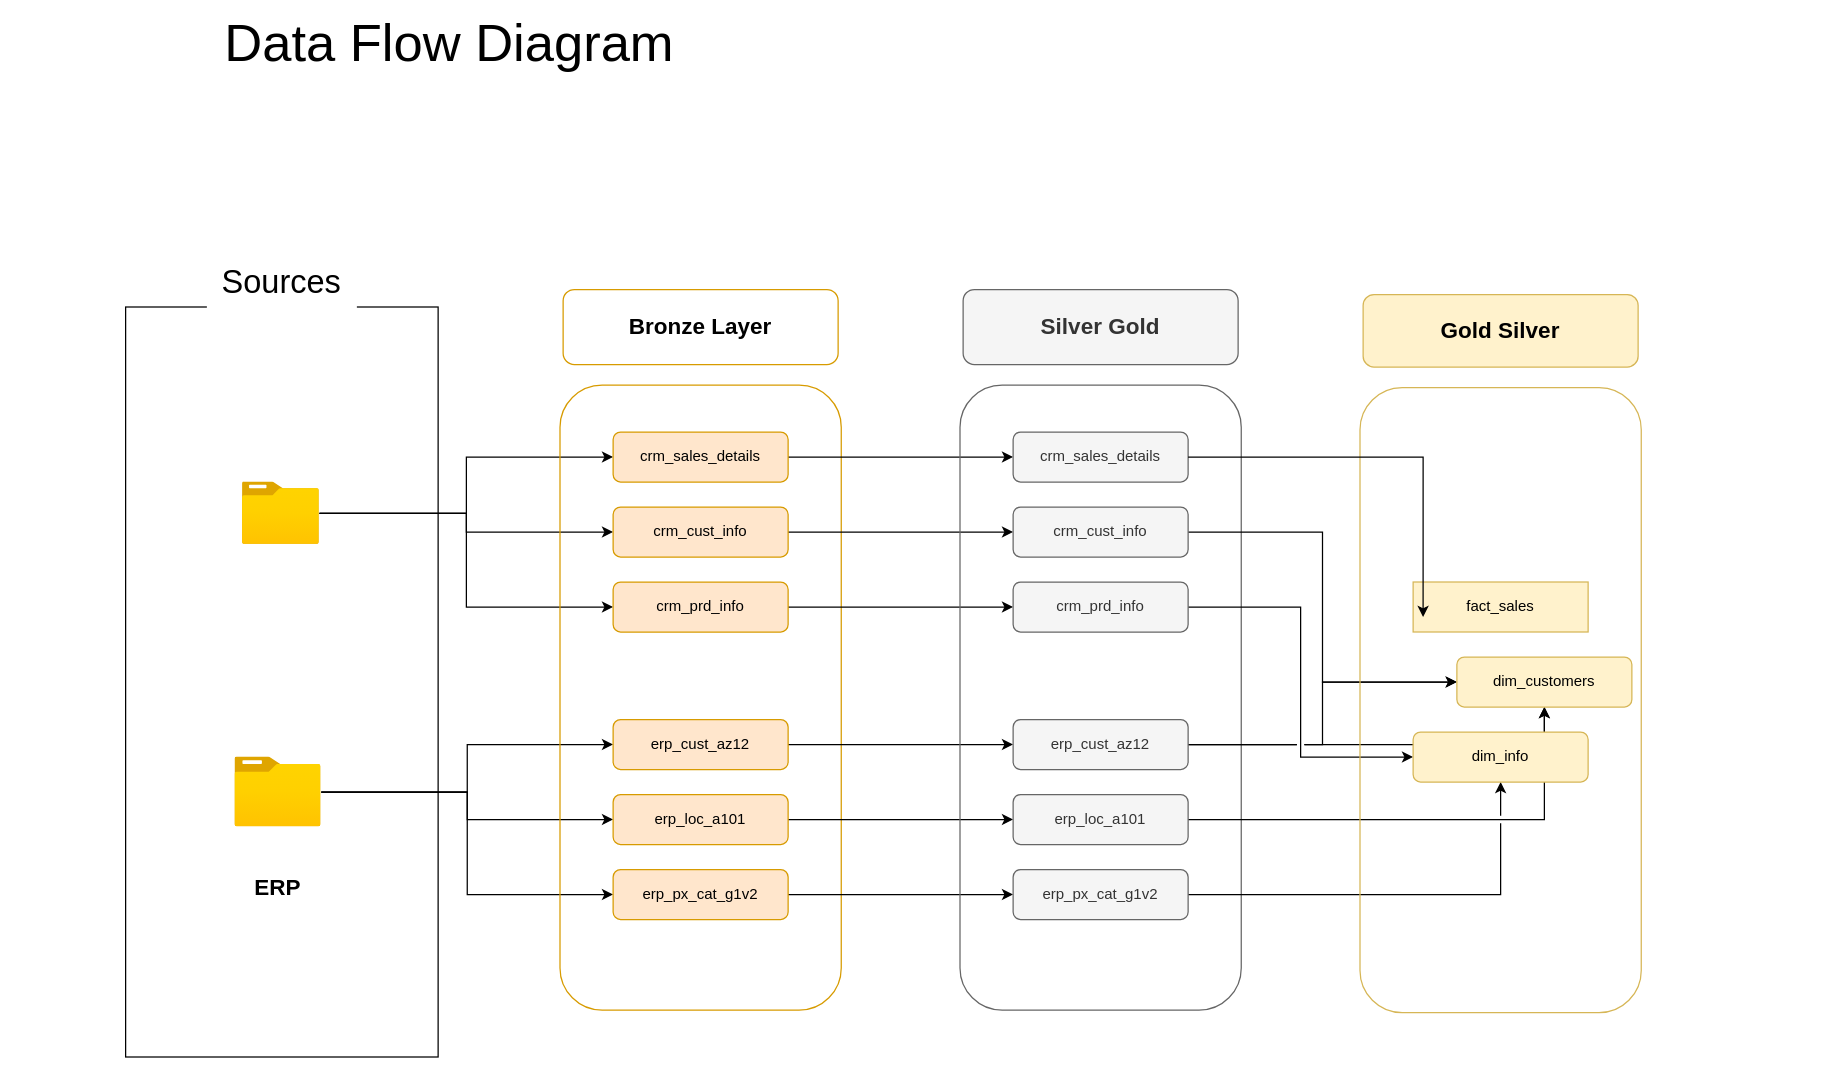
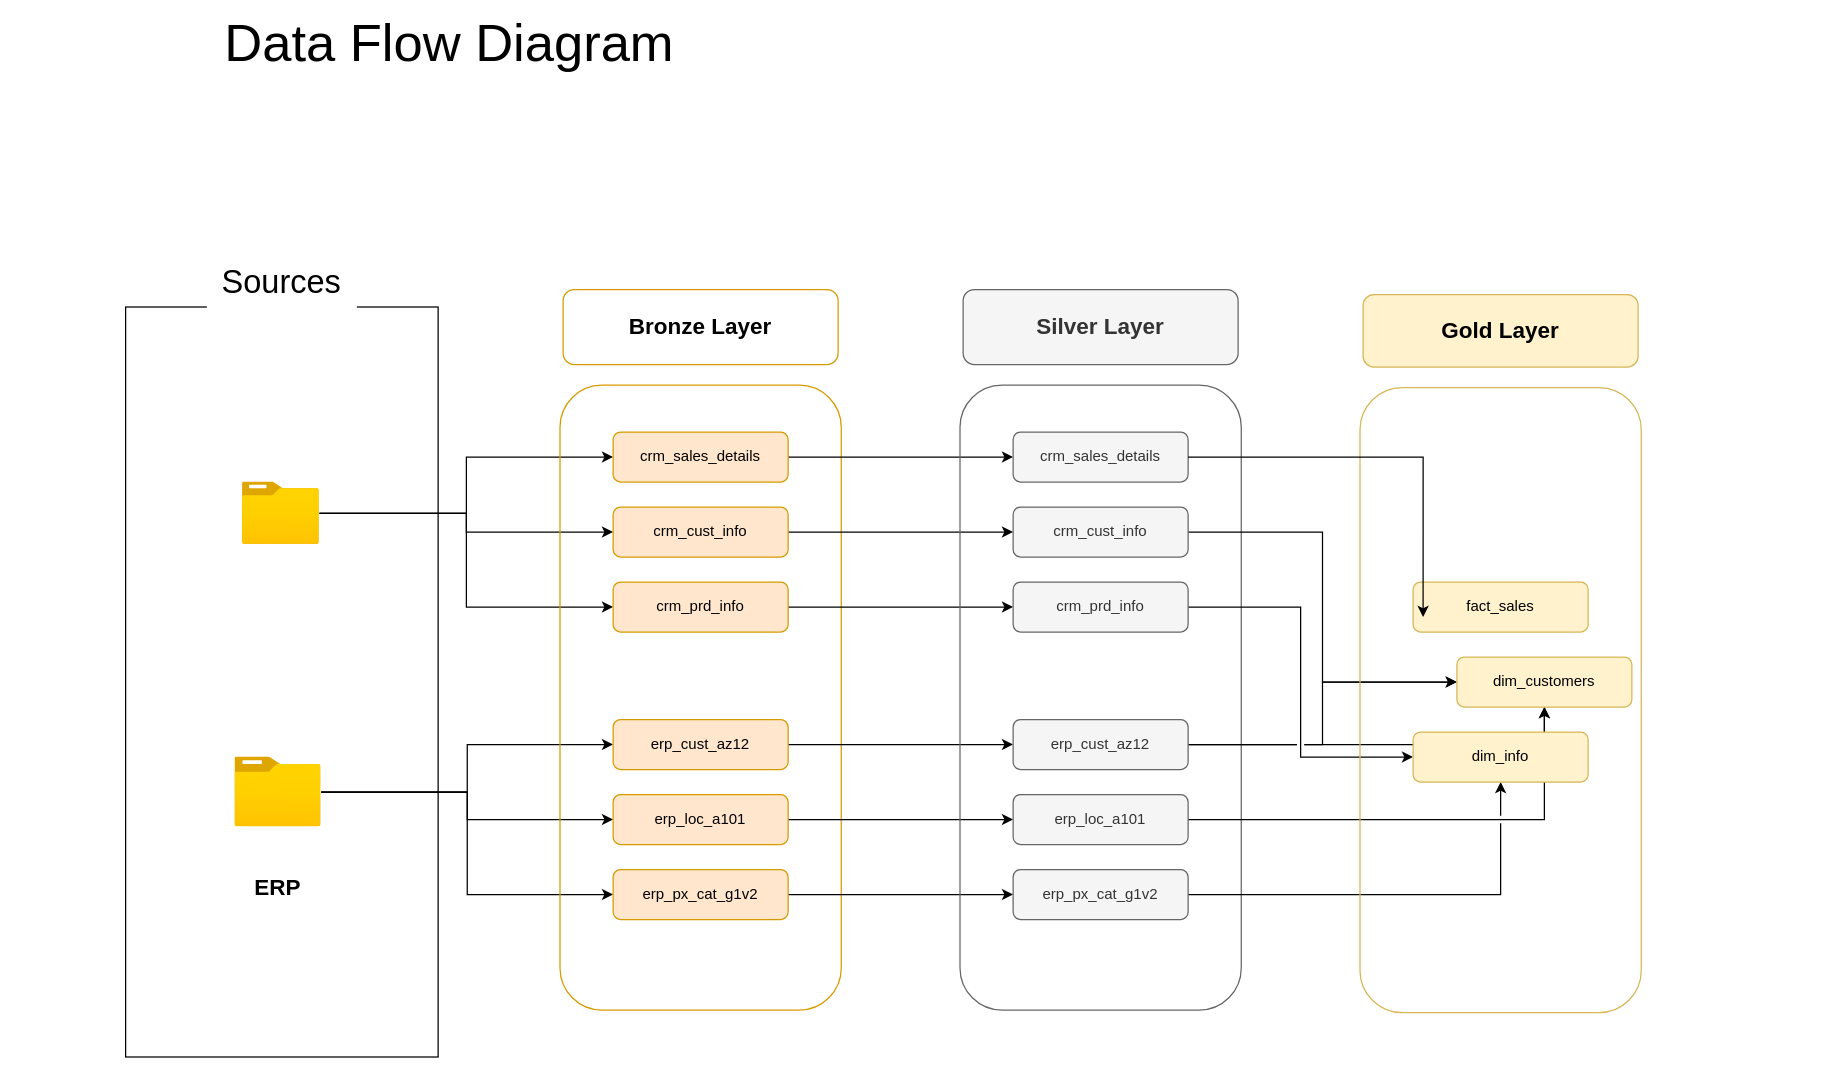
  <mxCell id="0" />
  <mxCell id="1" parent="0" />
  <mxCell id="2" value="&lt;font&gt;Data Flow Diagram&amp;nbsp;&lt;/font&gt;" style="text;html=1;align=center;verticalAlign=middle;whiteSpace=wrap;rounded=0;fontSize=42;" parent="1" vertex="1"><mxGeometry x="20" y="20" width="690" height="30" as="geometry" /></mxCell>
  <mxCell id="3" value="" style="rounded=0;whiteSpace=wrap;html=1;fillColor=none;" parent="1" vertex="1"><mxGeometry x="100" y="245" width="250" height="600" as="geometry" /></mxCell>
  <mxCell id="4" value="&lt;font style=&quot;font-size: 26px;&quot;&gt;Sources&lt;/font&gt;" style="rounded=1;whiteSpace=wrap;html=1;fillColor=default;strokeColor=none;glass=0;" parent="1" vertex="1"><mxGeometry x="165" y="195" width="120" height="60" as="geometry" /></mxCell>
  <mxCell id="5" style="edgeStyle=orthogonalEdgeStyle;rounded=0;orthogonalLoop=1;jettySize=auto;html=1;entryX=0;entryY=0.5;entryDx=0;entryDy=0;" parent="1" source="8" target="19" edge="1"><mxGeometry relative="1" as="geometry" /></mxCell>
  <mxCell id="6" style="edgeStyle=orthogonalEdgeStyle;rounded=0;orthogonalLoop=1;jettySize=auto;html=1;entryX=0;entryY=0.5;entryDx=0;entryDy=0;" parent="1" source="8" target="17" edge="1"><mxGeometry relative="1" as="geometry" /></mxCell>
  <mxCell id="7" style="edgeStyle=orthogonalEdgeStyle;rounded=0;orthogonalLoop=1;jettySize=auto;html=1;entryX=0;entryY=0.5;entryDx=0;entryDy=0;" parent="1" source="8" target="21" edge="1"><mxGeometry relative="1" as="geometry" /></mxCell>
  <mxCell id="8" value="" style="image;aspect=fixed;html=1;points=[];align=center;fontSize=12;image=img/lib/azure2/general/Folder_Blank.svg;" parent="1" vertex="1"><mxGeometry x="193.5" y="385" width="61.61" height="50" as="geometry" /></mxCell>
  <mxCell id="9" style="edgeStyle=orthogonalEdgeStyle;rounded=0;orthogonalLoop=1;jettySize=auto;html=1;" parent="1" source="12" target="23" edge="1"><mxGeometry relative="1" as="geometry" /></mxCell>
  <mxCell id="10" style="edgeStyle=orthogonalEdgeStyle;rounded=0;orthogonalLoop=1;jettySize=auto;html=1;entryX=0;entryY=0.5;entryDx=0;entryDy=0;" parent="1" source="12" target="25" edge="1"><mxGeometry relative="1" as="geometry" /></mxCell>
  <mxCell id="11" style="edgeStyle=orthogonalEdgeStyle;rounded=0;orthogonalLoop=1;jettySize=auto;html=1;entryX=0;entryY=0.5;entryDx=0;entryDy=0;" parent="1" source="12" target="27" edge="1"><mxGeometry relative="1" as="geometry" /></mxCell>
  <mxCell id="12" value="" style="image;aspect=fixed;html=1;points=[];align=center;fontSize=12;image=img/lib/azure2/general/Folder_Blank.svg;" parent="1" vertex="1"><mxGeometry x="187.5" y="605" width="69" height="56.0" as="geometry" /></mxCell>
  <mxCell id="13" value="&lt;div&gt;ERP&lt;/div&gt;" style="text;html=1;align=center;verticalAlign=middle;whiteSpace=wrap;rounded=0;fontSize=18;fontStyle=1" parent="1" vertex="1"><mxGeometry x="192" y="695" width="60" height="30" as="geometry" /></mxCell>
  <mxCell id="14" value="" style="rounded=1;whiteSpace=wrap;html=1;rotation=-90;fillColor=none;strokeColor=#d79b00;" parent="1" vertex="1"><mxGeometry x="310" y="445" width="500" height="225" as="geometry" /></mxCell>
  <mxCell id="15" value="&lt;b&gt;&lt;font style=&quot;font-size: 18px;&quot;&gt;Bronze Layer&lt;/font&gt;&lt;/b&gt;" style="rounded=1;whiteSpace=wrap;html=1;fillColor=#ffffff;strokeColor=#d79b00;" parent="1" vertex="1"><mxGeometry x="450" y="231" width="220" height="60" as="geometry" /></mxCell>
  <mxCell id="16" style="edgeStyle=orthogonalEdgeStyle;rounded=0;orthogonalLoop=1;jettySize=auto;html=1;" parent="1" source="17" target="30" edge="1"><mxGeometry relative="1" as="geometry" /></mxCell>
  <mxCell id="17" value="crm_sales_details" style="rounded=1;whiteSpace=wrap;html=1;fillColor=#ffe6cc;strokeColor=#d79b00;" parent="1" vertex="1"><mxGeometry x="490" y="345" width="140" height="40" as="geometry" /></mxCell>
  <mxCell id="18" style="edgeStyle=orthogonalEdgeStyle;rounded=0;orthogonalLoop=1;jettySize=auto;html=1;" parent="1" source="19" target="32" edge="1"><mxGeometry relative="1" as="geometry" /></mxCell>
  <mxCell id="19" value="crm_cust_info" style="rounded=1;whiteSpace=wrap;html=1;fillColor=#ffe6cc;strokeColor=#d79b00;" parent="1" vertex="1"><mxGeometry x="490" y="405" width="140" height="40" as="geometry" /></mxCell>
  <mxCell id="20" style="edgeStyle=orthogonalEdgeStyle;rounded=0;orthogonalLoop=1;jettySize=auto;html=1;" parent="1" source="21" target="34" edge="1"><mxGeometry relative="1" as="geometry" /></mxCell>
  <mxCell id="21" value="crm_prd_info" style="rounded=1;whiteSpace=wrap;html=1;fillColor=#ffe6cc;strokeColor=#d79b00;" parent="1" vertex="1"><mxGeometry x="490" y="465" width="140" height="40" as="geometry" /></mxCell>
  <mxCell id="22" style="edgeStyle=orthogonalEdgeStyle;rounded=0;orthogonalLoop=1;jettySize=auto;html=1;" parent="1" source="23" target="37" edge="1"><mxGeometry relative="1" as="geometry" /></mxCell>
  <mxCell id="23" value="erp_cust_az12" style="rounded=1;whiteSpace=wrap;html=1;fillColor=#ffe6cc;strokeColor=#d79b00;" parent="1" vertex="1"><mxGeometry x="490" y="575" width="140" height="40" as="geometry" /></mxCell>
  <mxCell id="24" style="edgeStyle=orthogonalEdgeStyle;rounded=0;orthogonalLoop=1;jettySize=auto;html=1;" parent="1" source="25" target="39" edge="1"><mxGeometry relative="1" as="geometry" /></mxCell>
  <mxCell id="25" value="erp_loc_a101" style="rounded=1;whiteSpace=wrap;html=1;fillColor=#ffe6cc;strokeColor=#d79b00;" parent="1" vertex="1"><mxGeometry x="490" y="635" width="140" height="40" as="geometry" /></mxCell>
  <mxCell id="26" style="edgeStyle=orthogonalEdgeStyle;rounded=0;orthogonalLoop=1;jettySize=auto;html=1;" parent="1" source="27" target="41" edge="1"><mxGeometry relative="1" as="geometry" /></mxCell>
  <mxCell id="27" value="erp_px_cat_g1v2" style="rounded=1;whiteSpace=wrap;html=1;fillColor=#ffe6cc;strokeColor=#d79b00;" parent="1" vertex="1"><mxGeometry x="490" y="695" width="140" height="40" as="geometry" /></mxCell>
  <mxCell id="28" value="" style="rounded=1;whiteSpace=wrap;html=1;rotation=-90;fillColor=none;strokeColor=#666666;fontColor=#333333;" parent="1" vertex="1"><mxGeometry x="630" y="445" width="500" height="225" as="geometry" /></mxCell>
- <mxCell id="29" value="&lt;b&gt;&lt;font style=&quot;font-size: 18px;&quot;&gt;Silver Gold&lt;/font&gt;&lt;/b&gt;" style="rounded=1;whiteSpace=wrap;html=1;fillColor=#f5f5f5;strokeColor=#666666;fontColor=#333333;" parent="1" vertex="1"><mxGeometry x="770" y="231" width="220" height="60" as="geometry" /></mxCell>
+ <mxCell id="29" value="&lt;b&gt;&lt;font style=&quot;font-size: 18px;&quot;&gt;Silver Layer&lt;/font&gt;&lt;/b&gt;" style="rounded=1;whiteSpace=wrap;html=1;fillColor=#f5f5f5;strokeColor=#666666;fontColor=#333333;" parent="1" vertex="1"><mxGeometry x="770" y="231" width="220" height="60" as="geometry" /></mxCell>
  <mxCell id="30" value="crm_sales_details" style="rounded=1;whiteSpace=wrap;html=1;fillColor=#f5f5f5;strokeColor=#666666;fontColor=#333333;" parent="1" vertex="1"><mxGeometry x="810" y="345" width="140" height="40" as="geometry" /></mxCell>
  <mxCell id="31" style="edgeStyle=orthogonalEdgeStyle;rounded=0;orthogonalLoop=1;jettySize=auto;html=1;entryX=0;entryY=0.5;entryDx=0;entryDy=0;jumpStyle=gap;" edge="1" parent="1" source="32" target="45"><mxGeometry relative="1" as="geometry" /></mxCell>
  <mxCell id="32" value="crm_cust_info" style="rounded=1;whiteSpace=wrap;html=1;fillColor=#f5f5f5;strokeColor=#666666;fontColor=#333333;" parent="1" vertex="1"><mxGeometry x="810" y="405" width="140" height="40" as="geometry" /></mxCell>
  <mxCell id="33" style="edgeStyle=orthogonalEdgeStyle;rounded=0;orthogonalLoop=1;jettySize=auto;html=1;entryX=0;entryY=0.5;entryDx=0;entryDy=0;jumpStyle=gap;" edge="1" parent="1" source="34" target="46"><mxGeometry relative="1" as="geometry" /></mxCell>
  <mxCell id="34" value="crm_prd_info" style="rounded=1;whiteSpace=wrap;html=1;fillColor=#f5f5f5;strokeColor=#666666;fontColor=#333333;" parent="1" vertex="1"><mxGeometry x="810" y="465" width="140" height="40" as="geometry" /></mxCell>
  <mxCell id="35" style="edgeStyle=orthogonalEdgeStyle;rounded=0;orthogonalLoop=1;jettySize=auto;html=1;entryX=0;entryY=0.5;entryDx=0;entryDy=0;jumpStyle=gap;" edge="1" parent="1" source="37" target="45"><mxGeometry relative="1" as="geometry" /></mxCell>
  <mxCell id="36" style="edgeStyle=orthogonalEdgeStyle;rounded=0;orthogonalLoop=1;jettySize=auto;html=1;jumpStyle=gap;" edge="1" parent="1" source="37" target="45"><mxGeometry relative="1" as="geometry" /></mxCell>
  <mxCell id="37" value="erp_cust_az12" style="rounded=1;whiteSpace=wrap;html=1;fillColor=#f5f5f5;strokeColor=#666666;fontColor=#333333;" parent="1" vertex="1"><mxGeometry x="810" y="575" width="140" height="40" as="geometry" /></mxCell>
  <mxCell id="38" style="edgeStyle=orthogonalEdgeStyle;rounded=0;orthogonalLoop=1;jettySize=auto;html=1;jumpStyle=gap;" edge="1" parent="1" source="39" target="45"><mxGeometry relative="1" as="geometry" /></mxCell>
  <mxCell id="39" value="erp_loc_a101" style="rounded=1;whiteSpace=wrap;html=1;fillColor=#f5f5f5;strokeColor=#666666;fontColor=#333333;" parent="1" vertex="1"><mxGeometry x="810" y="635" width="140" height="40" as="geometry" /></mxCell>
  <mxCell id="40" style="edgeStyle=orthogonalEdgeStyle;rounded=0;orthogonalLoop=1;jettySize=auto;html=1;jumpStyle=gap;" edge="1" parent="1" source="41" target="46"><mxGeometry relative="1" as="geometry" /></mxCell>
  <mxCell id="41" value="erp_px_cat_g1v2" style="rounded=1;whiteSpace=wrap;html=1;fillColor=#f5f5f5;strokeColor=#666666;fontColor=#333333;" parent="1" vertex="1"><mxGeometry x="810" y="695" width="140" height="40" as="geometry" /></mxCell>
  <mxCell id="42" value="" style="rounded=1;whiteSpace=wrap;html=1;rotation=-90;fillColor=none;strokeColor=#d6b656;" vertex="1" parent="1"><mxGeometry x="950" y="447" width="500" height="225" as="geometry" /></mxCell>
- <mxCell id="43" value="&lt;b&gt;&lt;font style=&quot;font-size: 18px;&quot;&gt;Gold Silver&lt;/font&gt;&lt;/b&gt;" style="rounded=1;whiteSpace=wrap;html=1;fillColor=#fff2cc;strokeColor=#d6b656;" vertex="1" parent="1"><mxGeometry x="1090" y="235" width="220" height="58" as="geometry" /></mxCell>
- <mxCell id="44" value="fact_sales" style="whiteSpace=wrap;html=1;fillColor=#fff2cc;strokeColor=#d6b656;rounded=0;" vertex="1" parent="1"><mxGeometry x="1130" y="465" width="140" height="40" as="geometry" /></mxCell>
+ <mxCell id="43" value="&lt;b&gt;&lt;font style=&quot;font-size: 18px;&quot;&gt;Gold Layer&lt;/font&gt;&lt;/b&gt;" style="rounded=1;whiteSpace=wrap;html=1;fillColor=#fff2cc;strokeColor=#d6b656;" vertex="1" parent="1"><mxGeometry x="1090" y="235" width="220" height="58" as="geometry" /></mxCell>
+ <mxCell id="44" value="fact_sales" style="rounded=1;whiteSpace=wrap;html=1;fillColor=#fff2cc;strokeColor=#d6b656;" vertex="1" parent="1"><mxGeometry x="1130" y="465" width="140" height="40" as="geometry" /></mxCell>
  <mxCell id="45" value="dim_customers" style="rounded=1;whiteSpace=wrap;html=1;fillColor=#fff2cc;strokeColor=#d6b656;" vertex="1" parent="1"><mxGeometry x="1165" y="525" width="140" height="40" as="geometry" /></mxCell>
  <mxCell id="46" value="dim_info" style="rounded=1;whiteSpace=wrap;html=1;fillColor=#fff2cc;strokeColor=#d6b656;" vertex="1" parent="1"><mxGeometry x="1130" y="585" width="140" height="40" as="geometry" /></mxCell>
  <mxCell id="47" style="edgeStyle=orthogonalEdgeStyle;rounded=0;orthogonalLoop=1;jettySize=auto;html=1;entryX=0.057;entryY=0.7;entryDx=0;entryDy=0;entryPerimeter=0;jumpStyle=gap;" edge="1" parent="1" source="30" target="44"><mxGeometry relative="1" as="geometry" /></mxCell>
